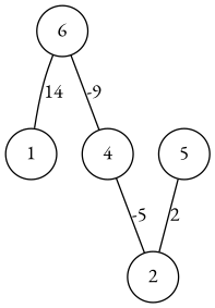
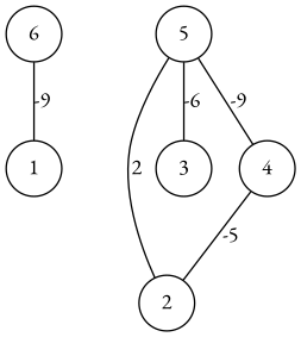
  graph {
    fontname="EB Garamond"
    node [fontname="EB Garamond" shape=circle]
    edge [fontname="EB Garamond"]
    6
    1
    5
    2
+   3
    4
-   6 -- 1 [label=14]
+   6 -- 1 [label=-9]
    5 -- 2 [label=2]
-   6 -- 4 [label=-9]
+   5 -- 3 [label=-6]
+   5 -- 4 [label=-9]
    4 -- 2 [label=-5]
  }
